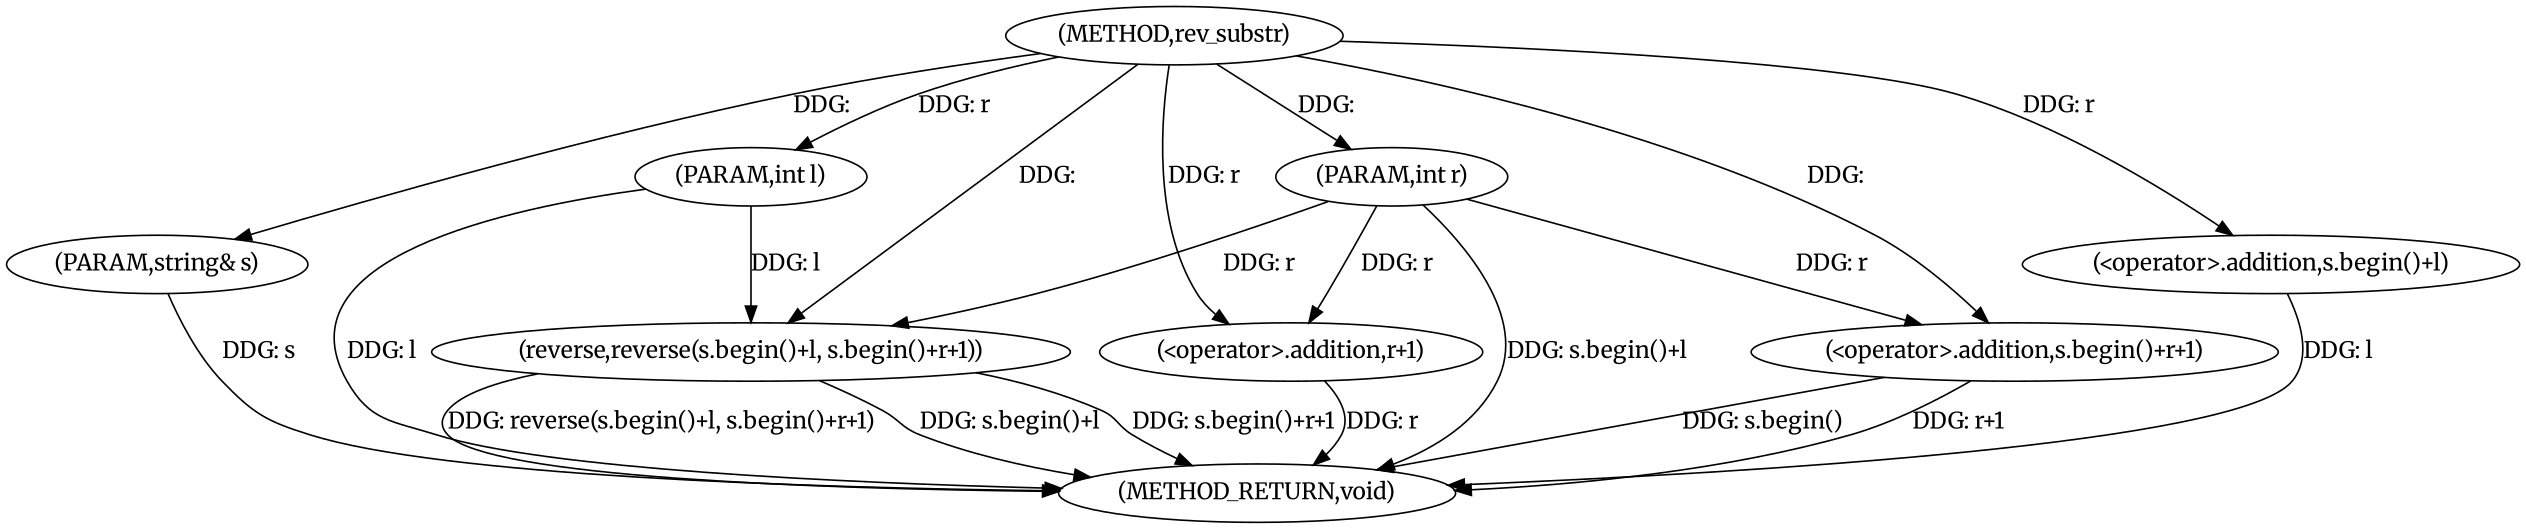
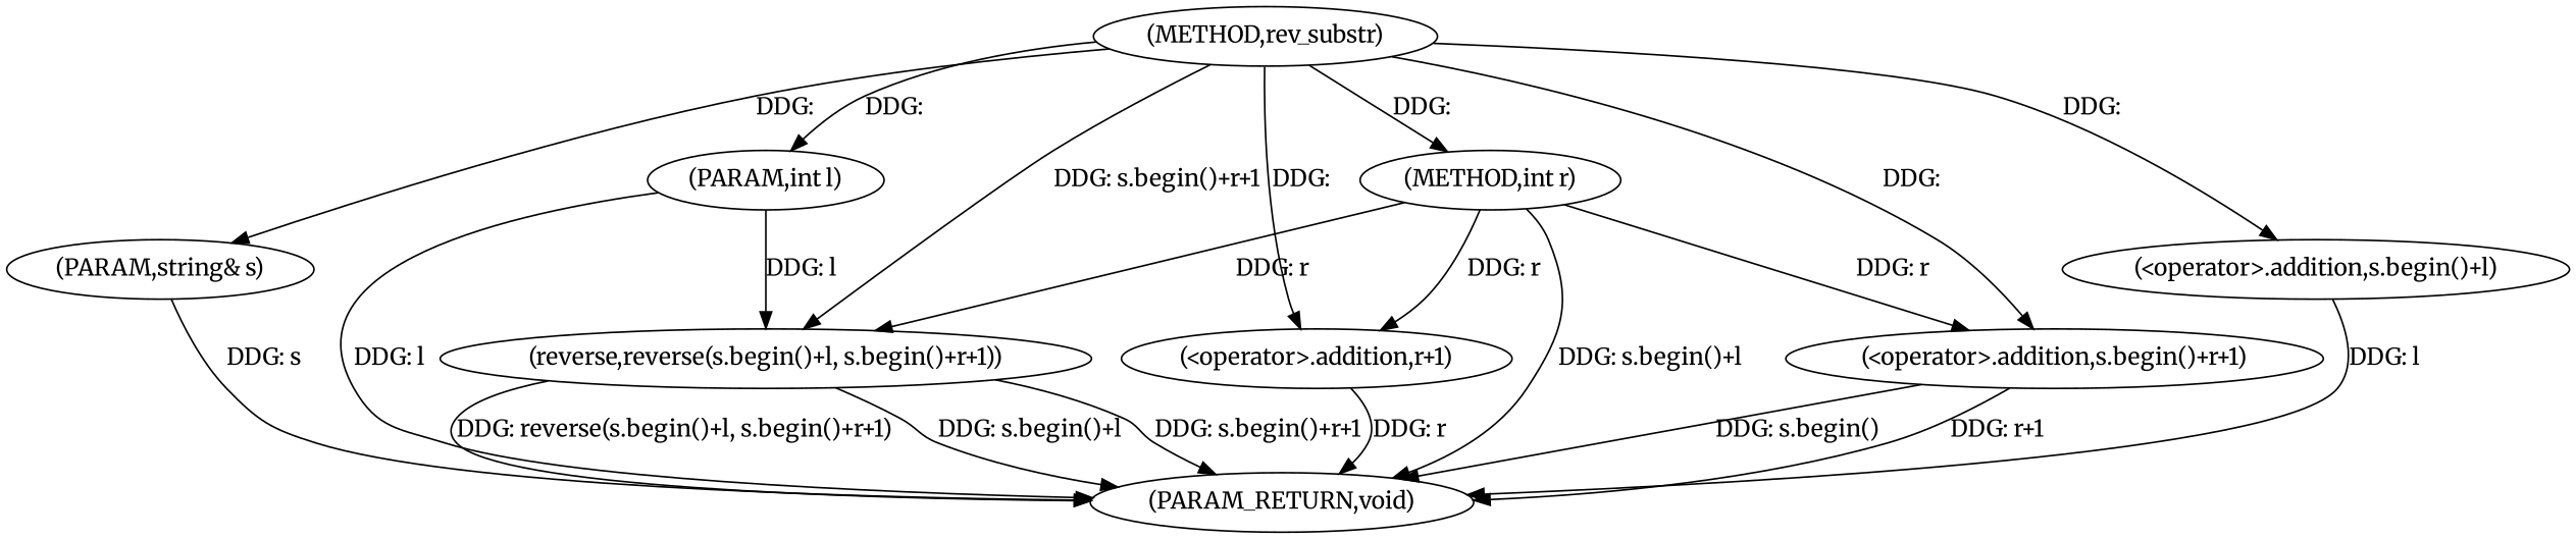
  digraph {
    fontname=Merriweather
    node [fontname=Merriweather]
    edge [fontname=Merriweather]
    n1 [label="(METHOD,rev_substr)"]
    n2 [label="(PARAM,string& s)"]
    n3 [label="(PARAM,int l)"]
-   n4 [label="(PARAM,int r)"]
+   n4 [label="(METHOD,int r)"]
    n5 [label="(reverse,reverse(s.begin()+l, s.begin()+r+1))"]
    n6 [label="(<operator>.addition,s.begin()+l)"]
    n7 [label="(<operator>.addition,s.begin()+r+1)"]
    n8 [label="(<operator>.addition,r+1)"]
-   n9 [label="(METHOD_RETURN,void)"]
+   n9 [label="(PARAM_RETURN,void)"]
    n1 -> n2 [label="DDG: "]
-   n1 -> n3 [label="DDG: r"]
+   n1 -> n3 [label="DDG: "]
    n1 -> n4 [label="DDG: "]
-   n1 -> n5 [label="DDG: "]
-   n1 -> n6 [label="DDG: r"]
+   n1 -> n5 [label="DDG: s.begin()+r+1"]
+   n1 -> n6 [label="DDG: "]
    n1 -> n7 [label="DDG: "]
-   n1 -> n8 [label="DDG: r"]
+   n1 -> n8 [label="DDG: "]
    n2 -> n9 [label="DDG: s"]
    n3 -> n5 [label="DDG: l"]
    n3 -> n9 [label="DDG: l"]
    n4 -> n5 [label="DDG: r"]
    n4 -> n7 [label="DDG: r"]
    n4 -> n8 [label="DDG: r"]
    n4 -> n9 [label="DDG: s.begin()+l"]
    n5 -> n9 [label="DDG: s.begin()+l"]
    n5 -> n9 [label="DDG: s.begin()+r+1"]
    n5 -> n9 [label="DDG: reverse(s.begin()+l, s.begin()+r+1)"]
    n6 -> n9 [label="DDG: l"]
    n7 -> n9 [label="DDG: s.begin()"]
    n7 -> n9 [label="DDG: r+1"]
    n8 -> n9 [label="DDG: r"]
  }
